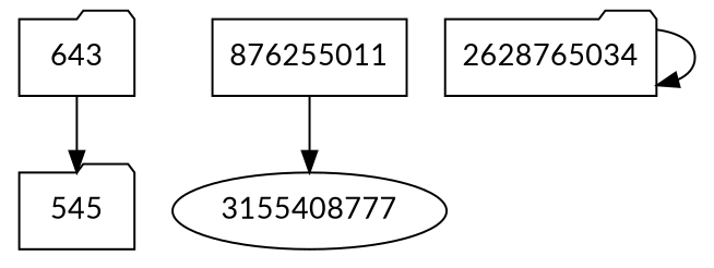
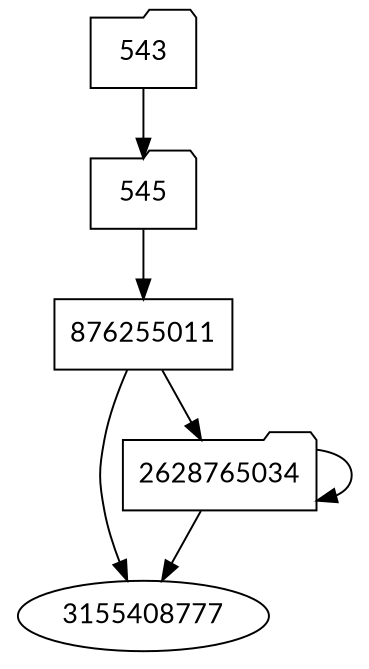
  digraph {
    fontname=Lato
    node [fontname=Lato shape=folder]
    edge [fontname=Lato]
    545
    876255011 [shape=box]
    3155408777 [shape=ellipse]
    2628765034
-   543 [label=643]
+   543
+   545 -> 876255011
    876255011 -> 3155408777
+   876255011 -> 2628765034
+   2628765034 -> 3155408777
    2628765034 -> 2628765034
    543 -> 545
  }
